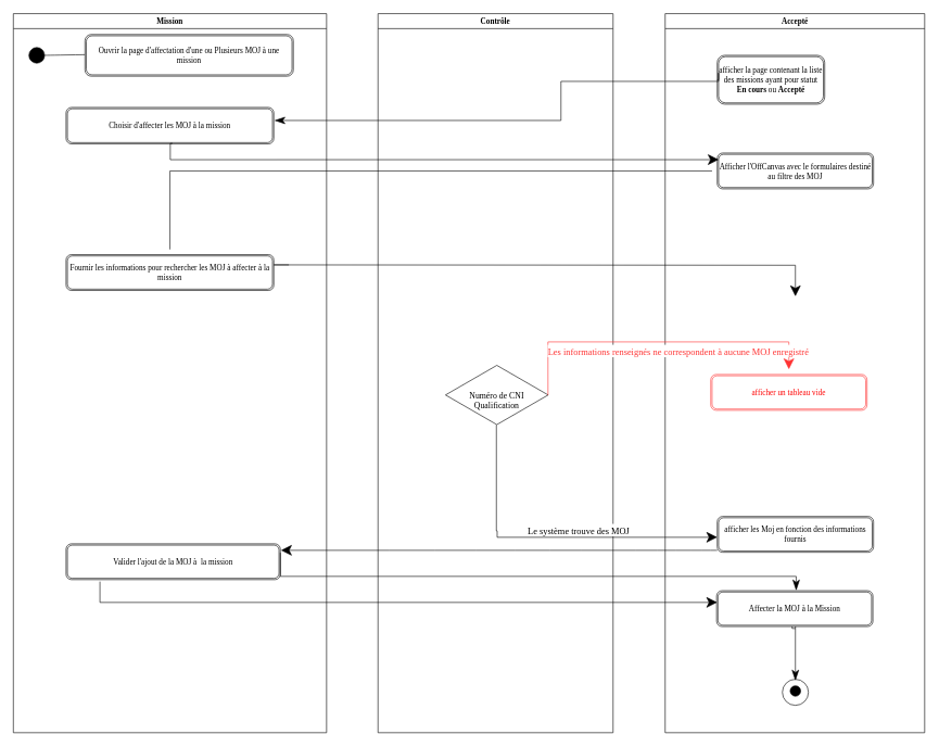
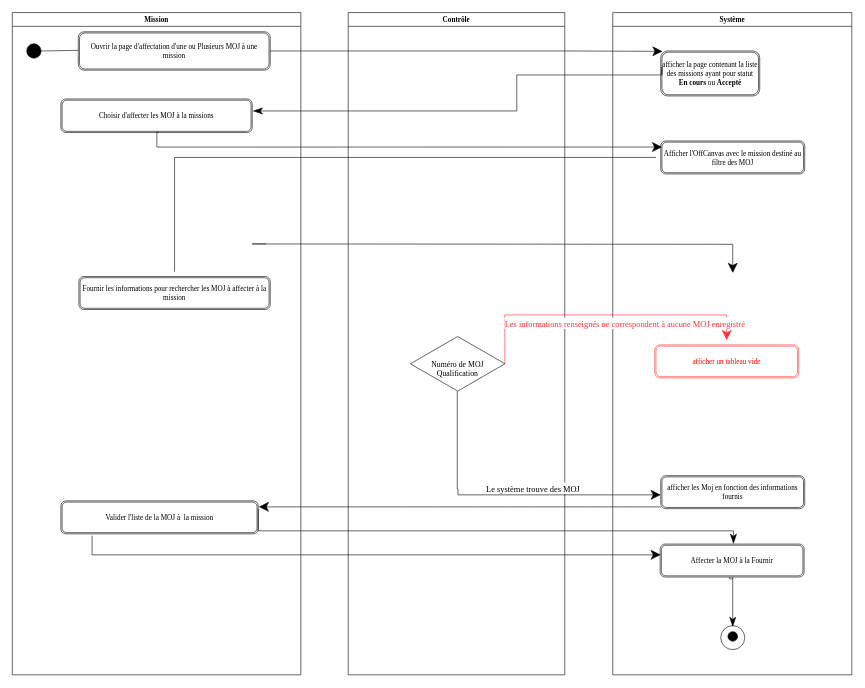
  <mxCell id="0" value="" />
  <mxCell id="1" parent="0" />
  <mxCell id="2" value="Mission" style="swimlane;whiteSpace=wrap;html=1;fontFamily=Georgia;" parent="1" vertex="1"><mxGeometry x="20" y="20" width="481" height="1104" as="geometry" /></mxCell>
  <mxCell id="3" value="" style="ellipse;whiteSpace=wrap;html=1;aspect=fixed;fontFamily=Georgia;fillColor=#000000;" parent="2" vertex="1"><mxGeometry x="24" y="52" width="24" height="24" as="geometry" /></mxCell>
  <mxCell id="4" value="" style="endArrow=none;html=1;rounded=0;fontFamily=Georgia;fontSize=16;startSize=14;endSize=14;sourcePerimeterSpacing=8;targetPerimeterSpacing=8;curved=1;exitX=1;exitY=0.5;exitDx=0;exitDy=0;entryX=0;entryY=0.484;entryDx=0;entryDy=0;entryPerimeter=0;" parent="2" source="3" target="5" edge="1"><mxGeometry width="50" height="50" relative="1" as="geometry"><mxPoint x="70" y="47.41" as="sourcePoint" /><mxPoint x="80" y="65" as="targetPoint" /></mxGeometry></mxCell>
  <mxCell id="5" value="Ouvrir la page d'affectation d'une ou Plusieurs MOJ à une mission" style="shape=ext;double=1;rounded=1;whiteSpace=wrap;html=1;fontFamily=Georgia;" parent="2" vertex="1"><mxGeometry x="110" y="32" width="320" height="64" as="geometry" /></mxCell>
- <mxCell id="6" value="Fournir les informations pour rechercher les MOJ à affecter à la mission" style="shape=ext;double=1;rounded=1;whiteSpace=wrap;html=1;fontFamily=Georgia;" parent="2" vertex="1"><mxGeometry x="81" y="370" width="319" height="55" as="geometry" /></mxCell>
- <mxCell id="7" value="Valider l'ajout de la MOJ à&amp;nbsp; la mission" style="shape=ext;double=1;rounded=1;whiteSpace=wrap;html=1;fontFamily=Georgia;" parent="2" vertex="1"><mxGeometry x="81" y="814" width="329" height="55" as="geometry" /></mxCell>
+ <mxCell id="6" value="Fournir les informations pour rechercher les MOJ à affecter à la mission" style="shape=ext;double=1;rounded=1;whiteSpace=wrap;html=1;fontFamily=Georgia;" parent="2" vertex="1"><mxGeometry x="111" y="440" width="319" height="55" as="geometry" /></mxCell>
+ <mxCell id="7" value="Valider l'liste de la MOJ à&amp;nbsp; la mission" style="shape=ext;double=1;rounded=1;whiteSpace=wrap;html=1;fontFamily=Georgia;" parent="2" vertex="1"><mxGeometry x="81" y="814" width="329" height="55" as="geometry" /></mxCell>
  <mxCell id="8" style="edgeStyle=none;curved=1;rounded=0;orthogonalLoop=1;jettySize=auto;html=1;exitX=1;exitY=0.75;exitDx=0;exitDy=0;fontFamily=Georgia;fontSize=16;startSize=14;endArrow=classicThin;endSize=14;sourcePerimeterSpacing=8;targetPerimeterSpacing=8;endFill=1;strokeColor=none;" parent="2" edge="1"><mxGeometry relative="1" as="geometry"><mxPoint x="780" y="285" as="targetPoint" /><mxPoint x="400.0" y="301.25" as="sourcePoint" /></mxGeometry></mxCell>
- <mxCell id="9" value="Choisir d'affecter les MOJ à la mission" style="shape=ext;double=1;rounded=1;whiteSpace=wrap;html=1;fontFamily=Georgia;" parent="2" vertex="1"><mxGeometry x="81" y="144" width="319" height="56" as="geometry" /></mxCell>
+ <mxCell id="9" value="Choisir d'affecter les MOJ à la missions" style="shape=ext;double=1;rounded=1;whiteSpace=wrap;html=1;fontFamily=Georgia;" parent="2" vertex="1"><mxGeometry x="81" y="144" width="319" height="56" as="geometry" /></mxCell>
  <mxCell id="10" value="" style="edgeStyle=none;curved=1;rounded=0;orthogonalLoop=1;jettySize=auto;html=1;exitX=1;exitY=0.75;exitDx=0;exitDy=0;fontFamily=Georgia;fontSize=16;startSize=14;endArrow=classicThin;endSize=14;sourcePerimeterSpacing=8;targetPerimeterSpacing=8;endFill=1;strokeColor=none;" parent="2" edge="1"><mxGeometry relative="1" as="geometry"><mxPoint x="294.388" y="323" as="targetPoint" /><mxPoint x="461" y="431.75" as="sourcePoint" /></mxGeometry></mxCell>
- <mxCell id="11" value="Accepté" style="swimlane;whiteSpace=wrap;html=1;fontFamily=Georgia;" parent="1" vertex="1"><mxGeometry x="1021" y="20" width="398.5" height="1104" as="geometry" /></mxCell>
+ <mxCell id="11" value="Système" style="swimlane;whiteSpace=wrap;html=1;fontFamily=Georgia;" parent="1" vertex="1"><mxGeometry x="1021" y="20" width="398.5" height="1104" as="geometry" /></mxCell>
  <mxCell id="12" value="afficher la page contenant la liste des missions ayant pour statut &lt;b&gt;En cours&lt;/b&gt; ou &lt;b&gt;Accepté&lt;/b&gt;" style="shape=ext;double=1;rounded=1;whiteSpace=wrap;html=1;fontFamily=Georgia;" parent="11" vertex="1"><mxGeometry x="80" y="64" width="165" height="75" as="geometry" /></mxCell>
  <mxCell id="13" value="" style="ellipse;whiteSpace=wrap;html=1;aspect=fixed;fontFamily=Georgia;fillColor=none;" parent="11" vertex="1"><mxGeometry x="180" y="1022" width="40" height="40" as="geometry" /></mxCell>
  <mxCell id="14" value="" style="ellipse;whiteSpace=wrap;html=1;aspect=fixed;fontFamily=Georgia;fillColor=#000000;" parent="11" vertex="1"><mxGeometry x="192" y="1032" width="16" height="16" as="geometry" /></mxCell>
- <mxCell id="15" value="Afficher l'OffCanvas avec le formulaires destiné au filtre des MOJ" style="shape=ext;double=1;rounded=1;whiteSpace=wrap;html=1;fontFamily=Georgia;" parent="11" vertex="1"><mxGeometry x="80" y="214" width="240" height="55" as="geometry" /></mxCell>
+ <mxCell id="15" value="Afficher l'OffCanvas avec le mission destiné au filtre des MOJ" style="shape=ext;double=1;rounded=1;whiteSpace=wrap;html=1;fontFamily=Georgia;" parent="11" vertex="1"><mxGeometry x="80" y="214" width="240" height="55" as="geometry" /></mxCell>
  <mxCell id="16" value="&lt;span style=&quot;text-align: start; text-wrap: nowrap; font-size: 0px;&quot;&gt;%3CmxGraphModel%3E%3Croot%3E%3CmxCell%20id%3D%220%22%2F%3E%3CmxCell%20id%3D%221%22%20parent%3D%220%22%2F%3E%3CmxCell%20id%3D%222%22%20value%3D%22V%C3%A9rification%20des%20informations%20entr%C3%A9es%20par%20l'utilisateur%26amp%3Bnbsp%3B%22%20style%3D%22shape%3Dext%3Bdouble%3D1%3Brounded%3D1%3BwhiteSpace%3Dwrap%3Bhtml%3D1%3BfontFamily%3DArchitects%20Daughter%3BfontSource%3Dhttps%253A%252F%252Ffonts.googleapis.com%252Fcss%253Ffamily%253DArchitects%252BDaughter%3B%22%20vertex%3D%221%22%20parent%3D%221%22%3E%3CmxGeometry%20x%3D%22961%22%20y%3D%22580%22%20width%3D%22120%22%20height%3D%2255%22%20as%3D%22geometry%22%2F%3E%3C%2FmxCell%3E%3C%2Froot%3E%3C%2FmxGraphModel%3E&lt;/span&gt;afficher les Moj en fonction des informations fournis" style="shape=ext;double=1;rounded=1;whiteSpace=wrap;html=1;fontFamily=Georgia;strokeColor=#050505;fontColor=#000000;" parent="11" vertex="1"><mxGeometry x="80" y="772" width="240" height="55" as="geometry" /></mxCell>
  <mxCell id="17" style="edgeStyle=orthogonalEdgeStyle;rounded=0;orthogonalLoop=1;jettySize=auto;html=1;fontFamily=Georgia;fontSize=16;startSize=14;endArrow=classicThin;endSize=14;sourcePerimeterSpacing=8;targetPerimeterSpacing=8;endFill=1;" parent="11" edge="1"><mxGeometry relative="1" as="geometry"><mxPoint x="200" y="944" as="sourcePoint" /><Array as="points"><mxPoint x="195" y="944" /><mxPoint x="195" y="934" /><mxPoint x="200" y="934" /></Array><mxPoint x="200" y="1024" as="targetPoint" /></mxGeometry></mxCell>
  <mxCell id="18" value="&lt;span style=&quot;text-align: start; text-wrap: nowrap; font-size: 0px;&quot;&gt;%3CmxGraphModel%3E%3Croot%3E%3CmxCell%20id%3D%220%22%2F%3E%3CmxCell%20id%3D%221%22%20parent%3D%220%22%2F%3E%3CmxCell%20id%3D%222%22%20value%3D%22V%C3%A9rification%20des%20informations%20entr%C3%A9es%20par%20l'utilisateur%26amp%3Bnbsp%3B%22%20style%3D%22shape%3Dext%3Bdouble%3D1%3Brounded%3D1%3BwhiteSpace%3Dwrap%3Bhtml%3D1%3BfontFamily%3DArchitects%20Daughter%3BfontSource%3Dhttps%253A%252F%252Ffonts.googleapis.com%252Fcss%253Ffamily%253DArchitects%252BDaughter%3B%22%20vertex%3D%221%22%20parent%3D%221%22%3E%3CmxGeometry%20x%3D%22961%22%20y%3D%22580%22%20width%3D%22120%22%20height%3D%2255%22%20as%3D%22geometry%22%2F%3E%3C%2FmxCell%3E%3C%2Froot%3E%3C%2FmxGraphModel%3E&lt;/span&gt;afficher un tableau vide" style="shape=ext;double=1;rounded=1;whiteSpace=wrap;html=1;fontFamily=Georgia;strokeColor=#FF3333;fontColor=#ff0000;" vertex="1" parent="11"><mxGeometry x="70" y="554" width="240" height="55" as="geometry" /></mxCell>
- <mxCell id="19" value="Affecter la MOJ à la Mission" style="shape=ext;double=1;rounded=1;whiteSpace=wrap;html=1;fontFamily=Georgia;strokeColor=#050505;fontColor=#000000;" vertex="1" parent="11"><mxGeometry x="79" y="886" width="240" height="55" as="geometry" /></mxCell>
+ <mxCell id="19" value="Affecter la MOJ à la Fournir" style="shape=ext;double=1;rounded=1;whiteSpace=wrap;html=1;fontFamily=Georgia;strokeColor=#050505;fontColor=#000000;" vertex="1" parent="11"><mxGeometry x="79" y="886" width="240" height="55" as="geometry" /></mxCell>
  <mxCell id="20" value="" style="endArrow=classic;html=1;rounded=0;fontFamily=Architects Daughter;fontSource=https%3A%2F%2Ffonts.googleapis.com%2Fcss%3Ffamily%3DArchitects%2BDaughter;fontSize=16;startSize=14;endSize=14;sourcePerimeterSpacing=8;targetPerimeterSpacing=8;edgeStyle=orthogonalEdgeStyle;entryX=0.004;entryY=0.327;entryDx=0;entryDy=0;entryPerimeter=0;" parent="11" target="19" edge="1"><mxGeometry width="50" height="50" relative="1" as="geometry"><mxPoint x="-868.0" y="872" as="sourcePoint" /><mxPoint x="70" y="904" as="targetPoint" /><Array as="points"><mxPoint x="-868" y="904" /></Array></mxGeometry></mxCell>
+ <mxCell id="21" value="" style="endArrow=classic;html=1;rounded=0;fontFamily=Georgia;fontSize=16;startSize=14;endSize=14;sourcePerimeterSpacing=8;targetPerimeterSpacing=8;strokeColor=default;endFill=1;edgeStyle=orthogonalEdgeStyle;entryX=0.017;entryY=0.009;entryDx=0;entryDy=0;exitX=1;exitY=0.5;exitDx=0;exitDy=0;entryPerimeter=0;" parent="1" source="5" target="12" edge="1"><mxGeometry width="50" height="50" relative="1" as="geometry"><mxPoint x="309" y="85" as="sourcePoint" /><mxPoint x="1068" y="86" as="targetPoint" /><Array as="points"><mxPoint x="941" y="84" /></Array></mxGeometry></mxCell>
  <mxCell id="22" value="Contrôle" style="swimlane;whiteSpace=wrap;html=1;fontFamily=Georgia;" parent="1" vertex="1"><mxGeometry x="580" y="20" width="361" height="1104" as="geometry" /></mxCell>
- <mxCell id="23" value="&lt;div style=&quot;font-size: 13px;&quot;&gt;&lt;font style=&quot;font-size: 13px;&quot;&gt;&lt;br&gt;&lt;/font&gt;&lt;/div&gt;&lt;div style=&quot;font-size: 13px;&quot;&gt;&lt;span style=&quot;background-color: initial;&quot;&gt;Numéro de CNI&lt;/span&gt;&lt;br&gt;&lt;/div&gt;&lt;div style=&quot;font-size: 13px;&quot;&gt;&lt;font style=&quot;font-size: 13px;&quot;&gt;Qualification&lt;/font&gt;&lt;/div&gt;" style="html=1;whiteSpace=wrap;shape=isoRectangle;fontFamily=Georgia;" parent="22" vertex="1"><mxGeometry x="68" y="540" width="229" height="91" as="geometry" /></mxCell>
+ <mxCell id="23" value="&lt;div style=&quot;font-size: 13px;&quot;&gt;&lt;font style=&quot;font-size: 13px;&quot;&gt;&lt;br&gt;&lt;/font&gt;&lt;/div&gt;&lt;div style=&quot;font-size: 13px;&quot;&gt;&lt;span style=&quot;background-color: initial;&quot;&gt;Numéro de MOJ&lt;/span&gt;&lt;br&gt;&lt;/div&gt;&lt;div style=&quot;font-size: 13px;&quot;&gt;&lt;font style=&quot;font-size: 13px;&quot;&gt;Qualification&lt;/font&gt;&lt;/div&gt;" style="html=1;whiteSpace=wrap;shape=isoRectangle;fontFamily=Georgia;" parent="22" vertex="1"><mxGeometry x="68" y="540" width="229" height="91" as="geometry" /></mxCell>
  <mxCell id="24" value="" style="endArrow=classic;html=1;rounded=0;fontFamily=Architects Daughter;fontSource=https%3A%2F%2Ffonts.googleapis.com%2Fcss%3Ffamily%3DArchitects%2BDaughter;fontSize=16;startSize=14;endSize=14;sourcePerimeterSpacing=8;targetPerimeterSpacing=8;edgeStyle=orthogonalEdgeStyle;exitX=1.013;exitY=0.844;exitDx=0;exitDy=0;exitPerimeter=0;" parent="22" edge="1"><mxGeometry width="50" height="50" relative="1" as="geometry"><mxPoint x="-136.853" y="385.73" as="sourcePoint" /><mxPoint x="641" y="434" as="targetPoint" /><Array as="points"><mxPoint x="-160" y="385.31" /><mxPoint x="482" y="386.31" /></Array></mxGeometry></mxCell>
  <mxCell id="25" value="" style="endArrow=classic;html=1;rounded=0;fontFamily=Architects Daughter;fontSource=https%3A%2F%2Ffonts.googleapis.com%2Fcss%3Ffamily%3DArchitects%2BDaughter;fontSize=16;startSize=14;endSize=14;sourcePerimeterSpacing=8;targetPerimeterSpacing=8;edgeStyle=orthogonalEdgeStyle;entryX=0.005;entryY=0.182;entryDx=0;entryDy=0;entryPerimeter=0;exitX=0.512;exitY=0.986;exitDx=0;exitDy=0;exitPerimeter=0;" parent="1" edge="1" source="9"><mxGeometry width="50" height="50" relative="1" as="geometry"><mxPoint x="201" y="243" as="sourcePoint" /><mxPoint x="1103.2" y="244.19" as="targetPoint" /><Array as="points"><mxPoint x="261" y="219" /><mxPoint x="261" y="244" /></Array></mxGeometry></mxCell>
  <mxCell id="26" value="" style="edgeStyle=orthogonalEdgeStyle;rounded=0;orthogonalLoop=1;jettySize=auto;html=1;fontFamily=Architects Daughter;fontSource=https%3A%2F%2Ffonts.googleapis.com%2Fcss%3Ffamily%3DArchitects%2BDaughter;fontSize=16;startSize=14;endArrow=classicThin;endSize=14;sourcePerimeterSpacing=8;targetPerimeterSpacing=8;endFill=1;exitX=0;exitY=0.5;exitDx=0;exitDy=0;" parent="1" source="12" edge="1"><mxGeometry relative="1" as="geometry"><mxPoint x="1101" y="107" as="sourcePoint" /><mxPoint x="421" y="184" as="targetPoint" /><Array as="points"><mxPoint x="1103" y="111" /><mxPoint x="1103" y="124" /><mxPoint x="861" y="124" /><mxPoint x="861" y="184" /><mxPoint x="420" y="184" /></Array></mxGeometry></mxCell>
  <mxCell id="27" value="" style="endArrow=classic;html=1;rounded=0;fontFamily=Architects Daughter;fontSource=https%3A%2F%2Ffonts.googleapis.com%2Fcss%3Ffamily%3DArchitects%2BDaughter;fontSize=16;startSize=14;endSize=14;sourcePerimeterSpacing=8;targetPerimeterSpacing=8;edgeStyle=orthogonalEdgeStyle;exitX=0.843;exitY=0.503;exitDx=0;exitDy=0;exitPerimeter=0;strokeColor=#FF3333;" parent="1" source="23" target="18" edge="1"><mxGeometry width="50" height="50" relative="1" as="geometry"><mxPoint x="811" y="804" as="sourcePoint" /><mxPoint x="1341" y="323.5" as="targetPoint" /><Array as="points"><mxPoint x="841" y="524" /><mxPoint x="1211" y="524" /></Array></mxGeometry></mxCell>
  <mxCell id="28" value="&lt;font style=&quot;font-size: 14px;&quot;&gt;Les informations renseignés ne correspondent à aucune MOJ enregistré&lt;/font&gt;" style="edgeLabel;html=1;align=center;verticalAlign=middle;resizable=0;points=[];fontSize=16;fontFamily=Architects Daughter;fontSource=https%3A%2F%2Ffonts.googleapis.com%2Fcss%3Ffamily%3DArchitects%2BDaughter;fontColor=#FF3333;" parent="27" vertex="1" connectable="0"><mxGeometry x="-0.815" y="2" relative="1" as="geometry"><mxPoint x="201" y="-22" as="offset" /></mxGeometry></mxCell>
  <mxCell id="29" value="" style="endArrow=classic;html=1;rounded=0;fontFamily=Architects Daughter;fontSource=https%3A%2F%2Ffonts.googleapis.com%2Fcss%3Ffamily%3DArchitects%2BDaughter;fontSize=16;startSize=14;endSize=14;sourcePerimeterSpacing=8;targetPerimeterSpacing=8;exitX=0.497;exitY=1.004;exitDx=0;exitDy=0;exitPerimeter=0;edgeStyle=orthogonalEdgeStyle;" parent="1" source="23" edge="1"><mxGeometry width="50" height="50" relative="1" as="geometry"><mxPoint x="541" y="864" as="sourcePoint" /><mxPoint x="1101" y="824" as="targetPoint" /><Array as="points"><mxPoint x="762" y="814" /><mxPoint x="763" y="824" /></Array></mxGeometry></mxCell>
  <mxCell id="30" value="&lt;font style=&quot;font-size: 14px;&quot;&gt;Le système trouve des MOJ&lt;/font&gt;" style="edgeLabel;html=1;align=center;verticalAlign=middle;resizable=0;points=[];fontSize=16;fontFamily=Architects Daughter;fontSource=https%3A%2F%2Ffonts.googleapis.com%2Fcss%3Ffamily%3DArchitects%2BDaughter;" parent="29" vertex="1" connectable="0"><mxGeometry x="0.196" y="1" relative="1" as="geometry"><mxPoint x="-8" y="-11" as="offset" /></mxGeometry></mxCell>
  <mxCell id="31" style="edgeStyle=orthogonalEdgeStyle;rounded=0;orthogonalLoop=1;jettySize=auto;html=1;exitX=1;exitY=0.25;exitDx=0;exitDy=0;fontFamily=Georgia;fontSize=16;startSize=14;endArrow=classicThin;endSize=14;sourcePerimeterSpacing=8;targetPerimeterSpacing=8;endFill=1;entryX=0.538;entryY=0.026;entryDx=0;entryDy=0;entryPerimeter=0;" parent="1" edge="1" source="7"><mxGeometry relative="1" as="geometry"><mxPoint x="1222.19" y="905.624" as="targetPoint" /><mxPoint x="621" y="860.25" as="sourcePoint" /><Array as="points"><mxPoint x="430" y="884" /><mxPoint x="1222" y="884" /></Array></mxGeometry></mxCell>
  <mxCell id="32" value="" style="endArrow=classic;html=1;rounded=0;fontFamily=Architects Daughter;fontSource=https%3A%2F%2Ffonts.googleapis.com%2Fcss%3Ffamily%3DArchitects%2BDaughter;fontSize=16;startSize=14;endSize=14;sourcePerimeterSpacing=8;targetPerimeterSpacing=8;curved=1;" parent="1" edge="1"><mxGeometry width="50" height="50" relative="1" as="geometry"><mxPoint x="1101" y="844" as="sourcePoint" /><mxPoint x="431" y="844" as="targetPoint" /></mxGeometry></mxCell>
  <mxCell id="33" value="" style="endArrow=none;html=1;rounded=0;fontFamily=Architects Daughter;fontSource=https%3A%2F%2Ffonts.googleapis.com%2Fcss%3Ffamily%3DArchitects%2BDaughter;fontSize=16;startSize=14;endSize=14;sourcePerimeterSpacing=8;targetPerimeterSpacing=8;edgeStyle=orthogonalEdgeStyle;" parent="1" target="6" edge="1" source="15"><mxGeometry width="50" height="50" relative="1" as="geometry"><mxPoint x="471" y="574" as="sourcePoint" /><mxPoint x="281" y="631" as="targetPoint" /></mxGeometry></mxCell>
